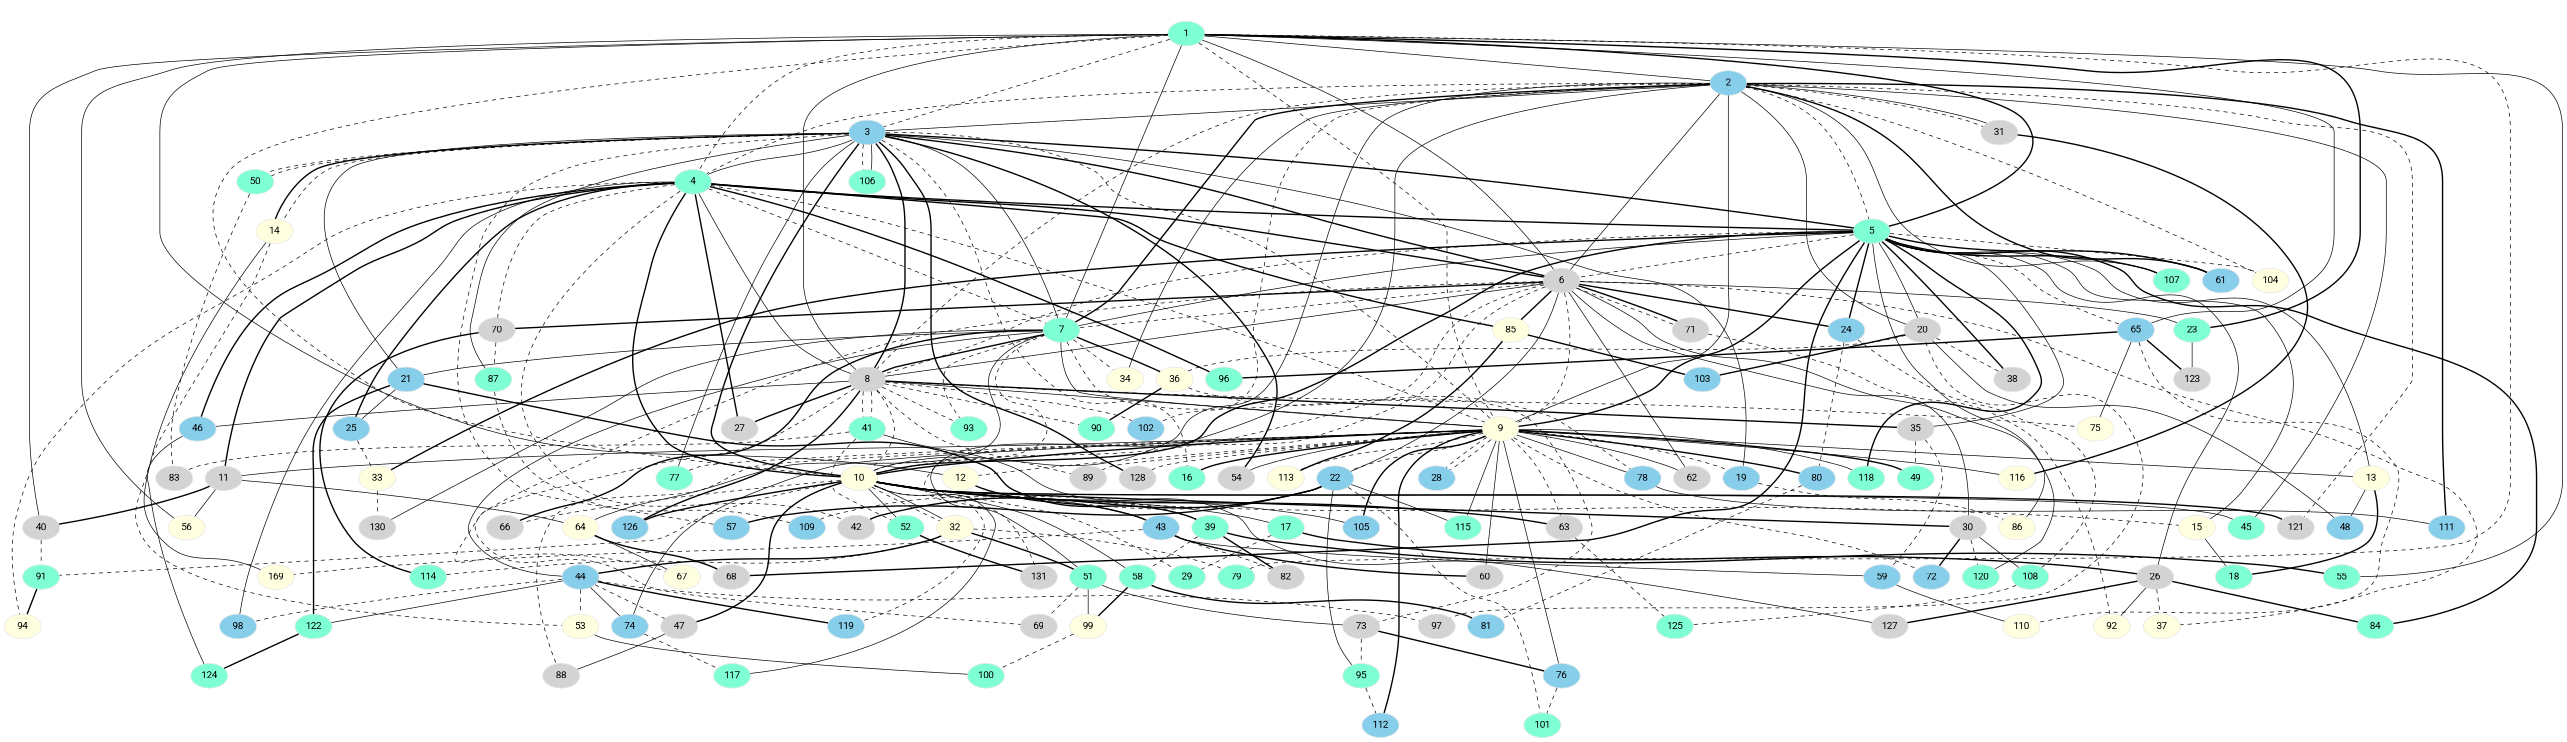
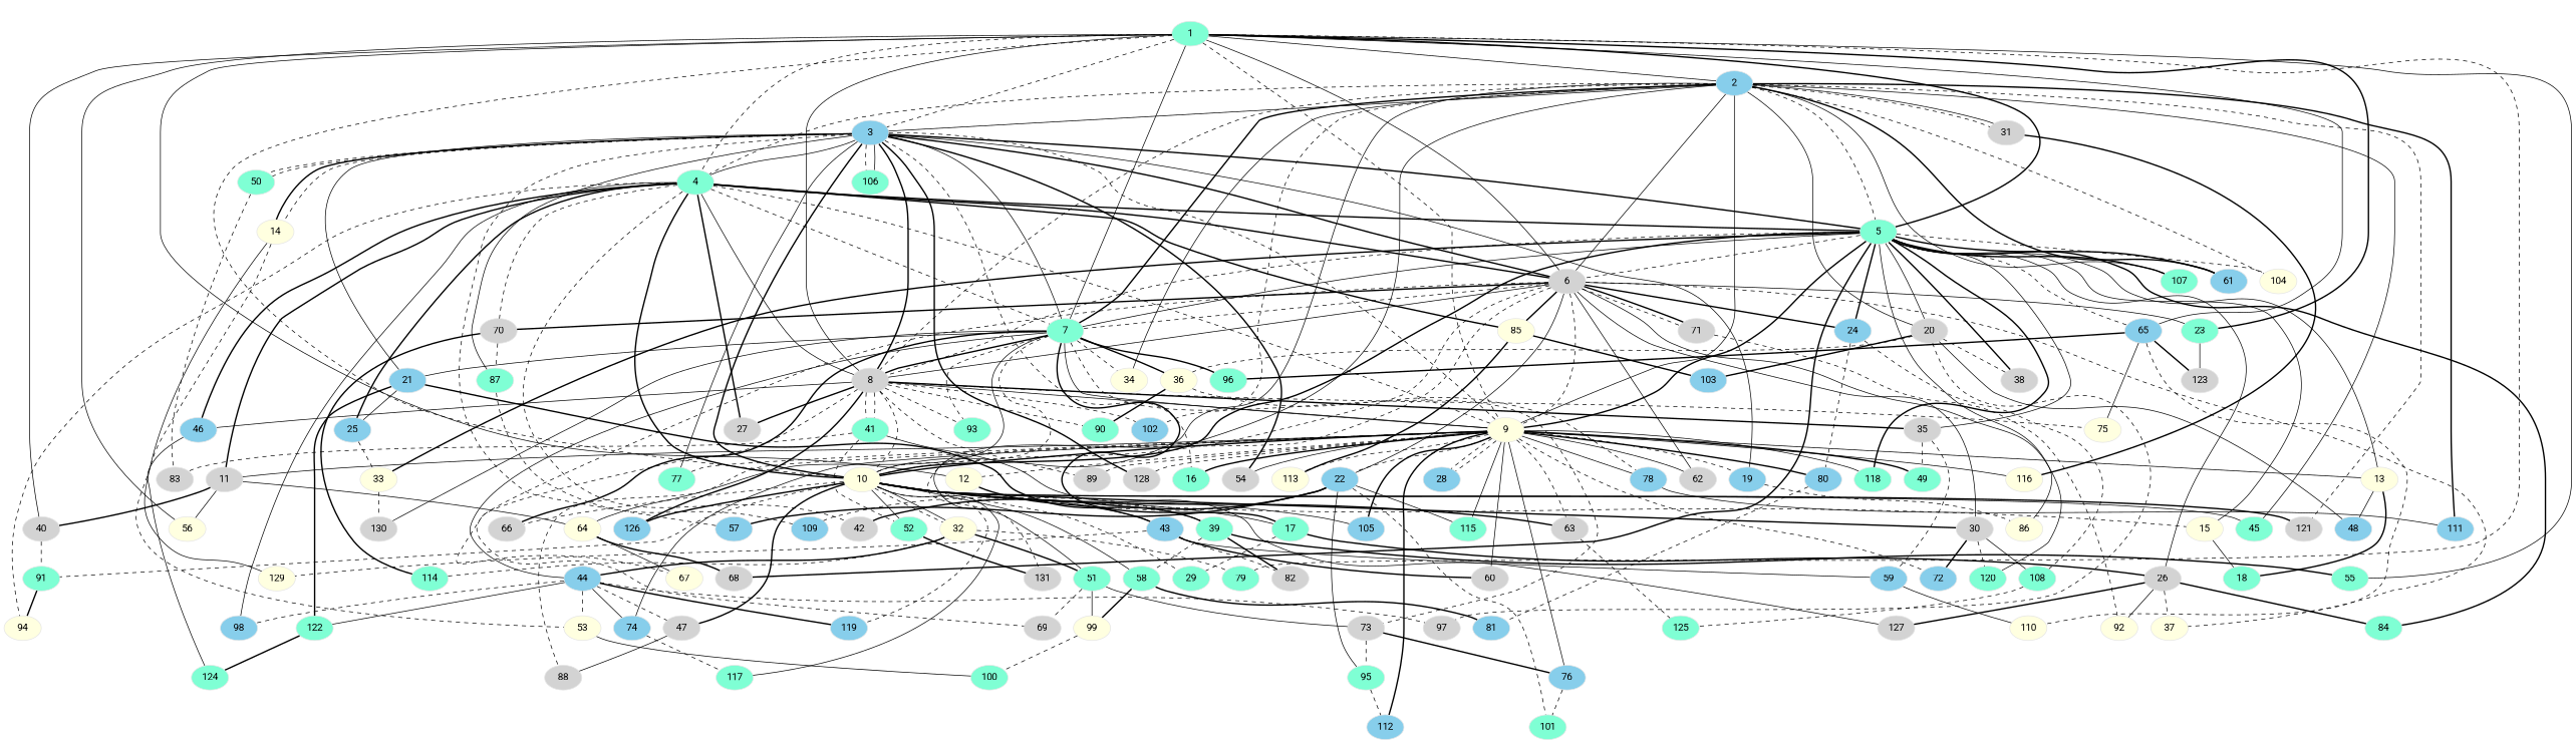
  graph {
    fontname=Roboto
    node [color=gray90 fillcolor=aquamarine fontname=Roboto style=filled]
    edge [fontname=Roboto style=dashed]
    2 [fillcolor=skyblue]
    1
    3 [fillcolor=skyblue]
    4
    5
    6 [fillcolor=lightgrey]
    7
    8 [fillcolor=lightgrey]
    9 [fillcolor=lightyellow]
    10 [fillcolor=lightyellow]
    12 [fillcolor=lightyellow]
    23
    40 [fillcolor=lightgrey]
    55
    56 [fillcolor=lightyellow]
    65 [fillcolor=skyblue]
    79
    20 [fillcolor=lightgrey]
    31 [fillcolor=lightgrey]
    34 [fillcolor=lightyellow]
    45
    51
    61 [fillcolor=skyblue]
    102 [fillcolor=skyblue]
    104 [fillcolor=lightyellow]
    107
    111 [fillcolor=skyblue]
    121 [fillcolor=lightgrey]
    14 [fillcolor=lightyellow]
    16
    19 [fillcolor=skyblue]
    21 [fillcolor=skyblue]
    50
    54 [fillcolor=lightgrey]
    57 [fillcolor=skyblue]
    77
    87
    106
    128 [fillcolor=lightgrey]
    11 [fillcolor=lightgrey]
    25 [fillcolor=skyblue]
    27 [fillcolor=lightgrey]
    42 [fillcolor=lightgrey]
    46 [fillcolor=skyblue]
    70 [fillcolor=lightgrey]
    85 [fillcolor=lightyellow]
    94 [fillcolor=lightyellow]
    96
    98 [fillcolor=skyblue]
    13 [fillcolor=lightyellow]
    15 [fillcolor=lightyellow]
    24 [fillcolor=skyblue]
    26 [fillcolor=lightgrey]
    33 [fillcolor=lightyellow]
    35 [fillcolor=lightgrey]
    38 [fillcolor=lightgrey]
    68 [fillcolor=lightgrey]
    84
    86 [fillcolor=lightyellow]
    118
    22 [fillcolor=skyblue]
    30 [fillcolor=lightgrey]
    37 [fillcolor=lightyellow]
    62 [fillcolor=lightgrey]
    67 [fillcolor=lightyellow]
    71 [fillcolor=lightgrey]
    120
    131 [fillcolor=lightgrey]
    17
    36 [fillcolor=lightyellow]
    44 [fillcolor=skyblue]
    64 [fillcolor=lightyellow]
    66 [fillcolor=lightgrey]
    73 [fillcolor=lightgrey]
    93
    130 [fillcolor=lightgrey]
    41
    69 [fillcolor=lightgrey]
    75 [fillcolor=lightyellow]
    89 [fillcolor=lightgrey]
    90
    126 [fillcolor=skyblue]
    28 [fillcolor=skyblue]
    49
    60 [fillcolor=lightgrey]
    63 [fillcolor=lightgrey]
    72 [fillcolor=skyblue]
    74 [fillcolor=skyblue]
    76 [fillcolor=skyblue]
    78 [fillcolor=skyblue]
    80 [fillcolor=skyblue]
    88 [fillcolor=lightgrey]
    105 [fillcolor=skyblue]
    112 [fillcolor=skyblue]
    113 [fillcolor=lightyellow]
    115
    116 [fillcolor=lightyellow]
    29
    32 [fillcolor=lightyellow]
    39
    43 [fillcolor=skyblue]
    47 [fillcolor=lightgrey]
    52
    58
    91
    117
    119 [fillcolor=skyblue]
    123 [fillcolor=lightgrey]
    110 [fillcolor=lightyellow]
    48 [fillcolor=skyblue]
    97 [fillcolor=lightgrey]
    103 [fillcolor=skyblue]
    99 [fillcolor=lightyellow]
    53 [fillcolor=lightyellow]
-   129 [fillcolor=lightyellow label=169]
+   129 [fillcolor=lightyellow]
    122
    83 [fillcolor=lightgrey]
    109 [fillcolor=skyblue]
    124
    114
    18
    108
    92 [fillcolor=lightyellow]
    127 [fillcolor=lightgrey]
    59 [fillcolor=skyblue]
    95
    101
    125
    81 [fillcolor=skyblue]
    82 [fillcolor=lightgrey]
    100
    2 -- 3 [style=solid]
    2 -- 4
    2 -- 5
    2 -- 6 [style=solid]
    2 -- 7 [style=bold]
    2 -- 8
    2 -- 9 [style=solid]
    2 -- 10 [style=solid]
    2 -- 20 [style=solid]
    2 -- 31
    2 -- 31 [style=solid]
    2 -- 34 [style=solid]
    2 -- 45 [style=solid]
    2 -- 51 [style=solid]
    2 -- 61 [style=bold]
    2 -- 102
    2 -- 104
    2 -- 107 [style=solid]
    2 -- 111 [style=bold]
    2 -- 121
    1 -- 2 [style=solid]
    1 -- 3
    1 -- 4
    1 -- 5 [style=bold]
    1 -- 6 [style=solid]
    1 -- 7 [style=solid]
    1 -- 8 [style=solid]
    1 -- 9
    1 -- 10
    1 -- 12 [style=solid]
    1 -- 23 [style=bold]
    1 -- 40 [style=solid]
    1 -- 55 [style=solid]
    1 -- 56 [style=solid]
    1 -- 65 [style=solid]
    1 -- 79
    3 -- 4 [style=solid]
    3 -- 5 [style=bold]
    3 -- 6 [style=bold]
    3 -- 7 [style=solid]
    3 -- 8 [style=bold]
    3 -- 9
    3 -- 10 [style=bold]
    3 -- 14 [style=bold]
    3 -- 14
    3 -- 16
    3 -- 19 [style=solid]
    3 -- 21 [style=solid]
    3 -- 50
    3 -- 50
    3 -- 54 [style=bold]
    3 -- 57
    3 -- 77 [style=solid]
    3 -- 87 [style=solid]
    3 -- 106
    3 -- 106 [style=solid]
    3 -- 128 [style=bold]
    4 -- 5 [style=bold]
    4 -- 6 [style=bold]
    4 -- 7
    4 -- 8 [style=solid]
    4 -- 9
    4 -- 10 [style=bold]
    4 -- 11 [style=bold]
    4 -- 25 [style=bold]
    4 -- 27 [style=bold]
    4 -- 42
    4 -- 46 [style=bold]
    4 -- 70
    4 -- 85 [style=bold]
    4 -- 94
-   4 -- 96 [style=bold]
+   7 -- 96 [style=bold]
    4 -- 98 [style=solid]
    5 -- 6
    5 -- 7 [style=solid]
    5 -- 8
    5 -- 9 [style=bold]
    5 -- 10 [style=bold]
    5 -- 65
    5 -- 20 [style=solid]
    5 -- 61 [style=bold]
    5 -- 104
    5 -- 107 [style=bold]
    5 -- 13 [style=solid]
    5 -- 15 [style=solid]
    5 -- 24 [style=bold]
    5 -- 26 [style=solid]
    5 -- 33 [style=bold]
    5 -- 35 [style=solid]
    5 -- 38 [style=bold]
    5 -- 68 [style=bold]
    5 -- 84 [style=bold]
    5 -- 86 [style=solid]
    5 -- 118 [style=bold]
    6 -- 7
    6 -- 8 [style=solid]
    6 -- 9
    6 -- 10
    6 -- 23 [style=solid]
    6 -- 70 [style=bold]
    6 -- 85 [style=bold]
    6 -- 24 [style=bold]
    6 -- 22 [style=solid]
    6 -- 30 [style=solid]
    6 -- 37
    6 -- 62 [style=solid]
    6 -- 67
    6 -- 71
    6 -- 71 [style=bold]
    6 -- 120 [style=solid]
    6 -- 131
    7 -- 8 [style=bold]
    7 -- 9 [style=solid]
    7 -- 10
    7 -- 34
    7 -- 21 [style=solid]
+   7 -- 17 [style=bold]
    7 -- 36 [style=bold]
    7 -- 44 [style=solid]
    7 -- 64 [style=solid]
    7 -- 66 [style=bold]
    7 -- 73
    7 -- 93
    7 -- 130 [style=solid]
    8 -- 9 [style=solid]
    8 -- 10
    8 -- 102
    8 -- 27 [style=bold]
    8 -- 46 [style=solid]
    8 -- 35 [style=bold]
    8 -- 93
    8 -- 41
    8 -- 41
    8 -- 69
    8 -- 75
    8 -- 89
    8 -- 90
    8 -- 126 [style=bold]
    9 -- 10 [style=bold]
    9 -- 12
    9 -- 16 [style=bold]
    9 -- 19
    9 -- 54 [style=solid]
    9 -- 77
    9 -- 128
    9 -- 11 [style=solid]
    9 -- 13 [style=solid]
    9 -- 118 [style=solid]
    9 -- 22
    9 -- 62 [style=solid]
    9 -- 89
    9 -- 28
    9 -- 28
    9 -- 49 [style=bold]
    9 -- 60 [style=solid]
    9 -- 63
    9 -- 72
    9 -- 74 [style=solid]
    9 -- 76 [style=solid]
    9 -- 78 [style=solid]
    9 -- 80 [style=bold]
    9 -- 88
    9 -- 105 [style=bold]
    9 -- 112 [style=bold]
    9 -- 113
    9 -- 115 [style=solid]
    9 -- 116 [style=solid]
    10 -- 45 [style=solid]
    10 -- 121 [style=bold]
    10 -- 15
    10 -- 30 [style=bold]
    10 -- 17 [style=solid]
    10 -- 66
    10 -- 126 [style=bold]
    10 -- 63 [style=bold]
    10 -- 105 [style=solid]
    10 -- 29
    10 -- 32
    10 -- 32 [style=solid]
    10 -- 39
    10 -- 43 [style=solid]
    10 -- 47 [style=bold]
    10 -- 52 [style=solid]
    10 -- 58 [style=solid]
    10 -- 91
    10 -- 117 [style=solid]
    10 -- 119
    12 -- 43 [style=bold]
    23 -- 123 [style=solid]
    40 -- 91
    65 -- 96 [style=bold]
    65 -- 75 [style=solid]
    65 -- 123 [style=bold]
    65 -- 110
    20 -- 38
    20 -- 36
    20 -- 48 [style=solid]
    20 -- 97
    20 -- 103 [style=bold]
    31 -- 116 [style=bold]
    51 -- 73 [style=solid]
    51 -- 69
    51 -- 99 [style=solid]
    14 -- 53
    14 -- 129 [style=solid]
    19 -- 86
    21 -- 25 [style=solid]
    21 -- 39 [style=bold]
    21 -- 122 [style=bold]
    50 -- 83
    87 -- 109
    11 -- 40 [style=bold]
    11 -- 56 [style=solid]
    11 -- 64 [style=solid]
    25 -- 33
    46 -- 124 [style=solid]
    70 -- 87
    70 -- 114 [style=bold]
    85 -- 113 [style=bold]
    85 -- 103 [style=bold]
    13 -- 48 [style=solid]
    13 -- 18 [style=bold]
    15 -- 18 [style=solid]
    24 -- 80
    24 -- 108
    26 -- 84 [style=bold]
    26 -- 37
    26 -- 92 [style=solid]
    26 -- 127 [style=bold]
    33 -- 130
    35 -- 49
    35 -- 59
    22 -- 57 [style=bold]
    22 -- 42 [style=bold]
    22 -- 115 [style=solid]
    22 -- 109
    22 -- 95 [style=solid]
    22 -- 101
    30 -- 120
    30 -- 72 [style=bold]
    30 -- 108 [style=solid]
    71 -- 92
    17 -- 26 [style=bold]
    17 -- 29
    36 -- 90 [style=bold]
    36 -- 78
    44 -- 98
    44 -- 74 [style=solid]
    44 -- 47
    44 -- 119 [style=bold]
    44 -- 97
    44 -- 53
    44 -- 122 [style=solid]
    64 -- 68 [style=bold]
    64 -- 67 [style=solid]
    73 -- 76 [style=bold]
    73 -- 95
    41 -- 52
    41 -- 83
    41 -- 127 [style=solid]
    63 -- 125
    74 -- 117
    76 -- 101
    78 -- 111 [style=solid]
    80 -- 81
    32 -- 79
    32 -- 51 [style=bold]
    32 -- 44 [style=bold]
    32 -- 114
    39 -- 55 [style=bold]
    39 -- 58
    39 -- 82 [style=bold]
    43 -- 60 [style=bold]
    43 -- 129
    43 -- 59 [style=solid]
    43 -- 82
    47 -- 88 [style=solid]
    52 -- 131 [style=bold]
    58 -- 99 [style=bold]
    58 -- 81 [style=bold]
    91 -- 94 [style=bold]
    99 -- 100
    53 -- 100 [style=solid]
    122 -- 124 [style=bold]
    108 -- 125
    59 -- 110 [style=solid]
    95 -- 112
  }
